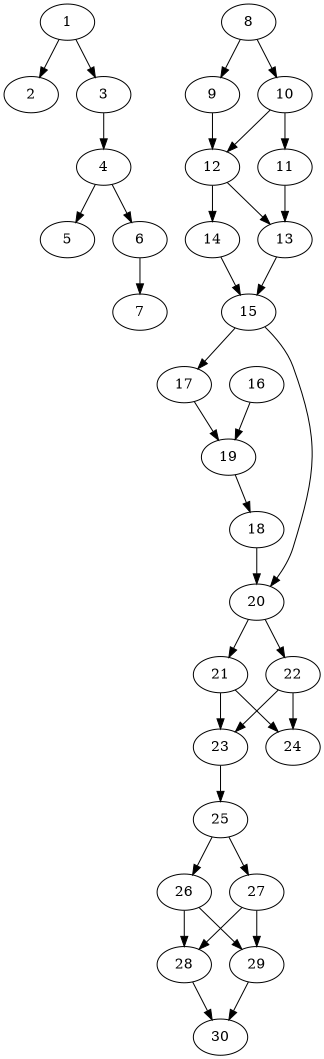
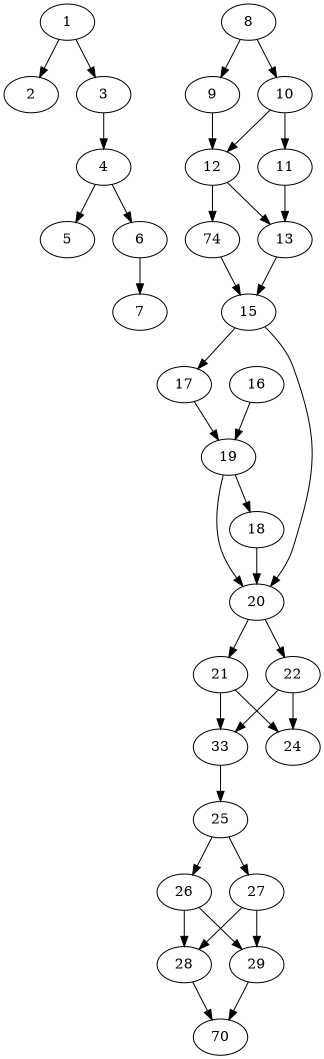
  digraph {
    node [alpha=0.06]
    1 [alpha=0.04 expect_size=15047680]
    2 [alpha=0.19 expect_size=12584960]
    3 [alpha=0.16 expect_size=27076608]
    4 [alpha=0.11 expect_size=49014784]
    5 [expect_size=35176448]
    6 [alpha=0.05 expect_size=7854080]
    7 [alpha=0.01 expect_size=37173248]
    8 [alpha=0.15 expect_size=39066624]
    9 [expect_size=45648896]
    10 [alpha=0.18 expect_size=20141056]
    12 [alpha=0.05 expect_size=6424576]
    11 [alpha=0.04 expect_size=44483584]
    13 [alpha=0.09 expect_size=50735104]
-   14 [expect_size=42028032]
+   14 [expect_size=42028032 label=74]
    15 [expect_size=19636224]
    17 [alpha=0.05 expect_size=45082624]
    20 [alpha=0.01 expect_size=48287744]
    16 [alpha=0.17 expect_size=33966080]
    19 [alpha=0.09 expect_size=35122176]
    18 [alpha=0.11 expect_size=47077376]
    21 [alpha=0.18 expect_size=44232704]
    22 [alpha=0.18 expect_size=5494784]
-   23 [alpha=0.07 expect_size=16613376]
+   23 [alpha=0.07 expect_size=16613376 label=33]
    24 [alpha=0.14 expect_size=38785024]
    25 [alpha=0.15 expect_size=5582848]
    26 [alpha=0.16 expect_size=18613248]
    27 [alpha=0.11 expect_size=12410880]
    28 [alpha=0.00 expect_size=23938048]
    29 [expect_size=50808832]
-   30 [alpha=0.19 expect_size=23989248]
+   30 [alpha=0.19 expect_size=23989248 label=70]
    1 -> 2
    1 -> 3
    3 -> 4
    4 -> 5
    4 -> 6
    6 -> 7
    8 -> 9
    8 -> 10
    9 -> 12
    10 -> 12
    10 -> 11
    12 -> 13
    12 -> 14
    11 -> 13
    13 -> 15
    14 -> 15
    15 -> 17
    15 -> 20
    17 -> 19
    20 -> 21
    20 -> 22
    16 -> 19
+   19 -> 20
    19 -> 18
    18 -> 20
    21 -> 23
    21 -> 24
    22 -> 23
    22 -> 24
    23 -> 25
    25 -> 26
    25 -> 27
    26 -> 28
    26 -> 29
    27 -> 28
    27 -> 29
    28 -> 30
    29 -> 30
  }
